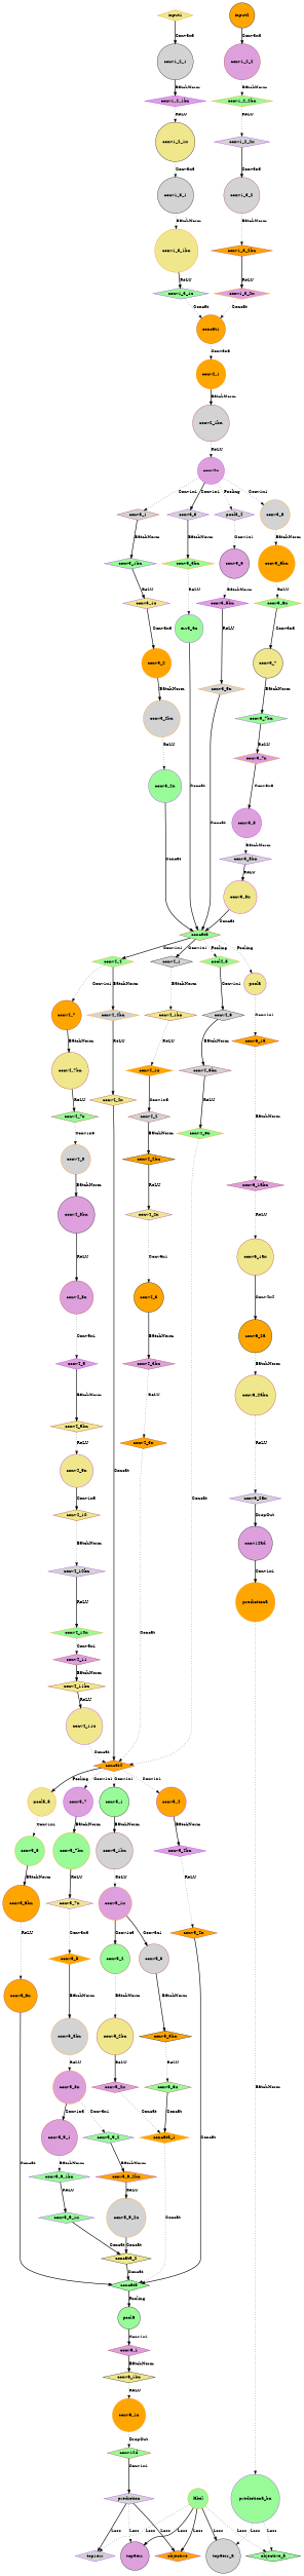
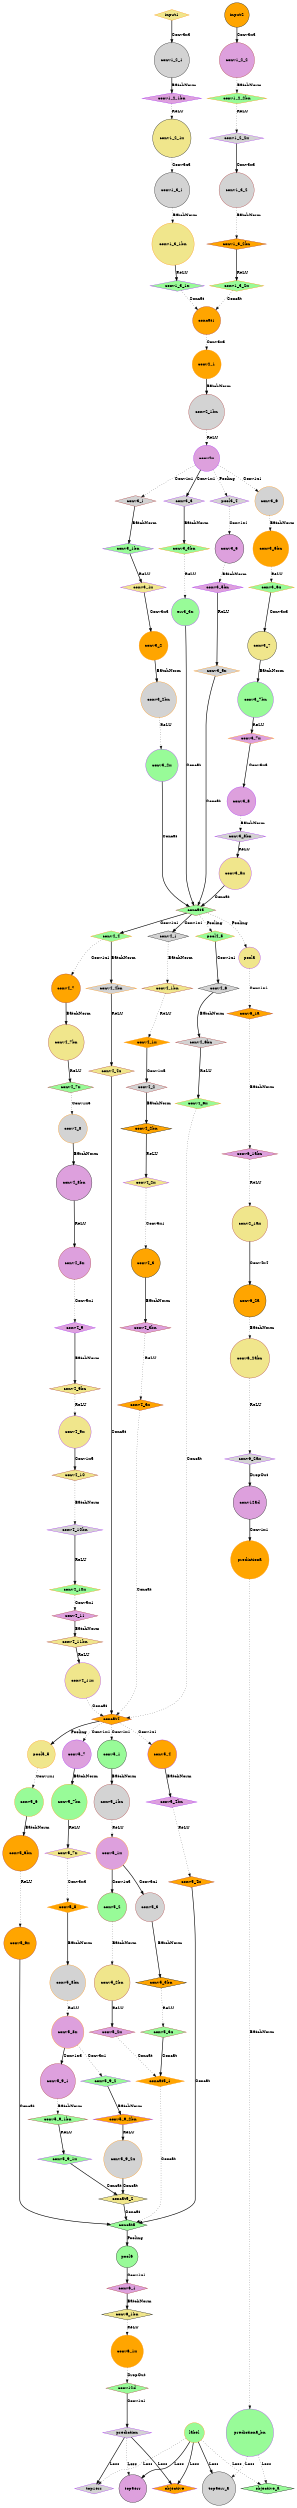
  digraph {
    node [color=brown fillcolor=palegreen shape=diamond style=filled]
    edge [style=bold]
    input1 [color=darkorange fillcolor=khaki]
    conv1_2_1 [color=black fillcolor=lightgrey shape=circle]
    conv1_2_1bn [color=purple fillcolor=plum]
    conv1_2_1x [color=black fillcolor=khaki shape=circle]
    conv1_3_1 [color=black fillcolor=lightgrey shape=circle]
    conv1_3_1bn [color=darkorange fillcolor=khaki shape=circle]
    conv1_3_1x [color=purple]
    concat1 [fillcolor=orange shape=circle]
    conv2_1 [color=darkorange fillcolor=orange shape=circle]
    input2 [color=black fillcolor=orange shape=circle]
    conv1_2_2 [fillcolor=plum shape=circle]
    conv1_2_2bn [color=darkorange]
    conv1_2_2x [color=purple fillcolor=lightgrey]
    conv1_3_2 [fillcolor=lightgrey shape=circle]
    conv1_3_2bn [fillcolor=orange]
-   conv1_3_2x [color=darkorange fillcolor=plum]
+   conv1_3_2x [color=darkorange]
    conv2_1bn [fillcolor=lightgrey shape=circle]
    conv2x [color=purple fillcolor=plum shape=circle]
    conv3_1 [fillcolor=lightgrey]
    conv3_3 [color=purple fillcolor=lightgrey]
    pool3_4 [color=purple fillcolor=lightgrey]
    conv3_6 [color=darkorange fillcolor=lightgrey shape=circle]
    conv3_1bn [color=purple]
    conv3_3bn [color=darkorange]
    conv3_5 [color=black fillcolor=plum shape=circle]
    conv3_6bn [color=darkorange fillcolor=orange shape=circle]
    conv3_1x [color=purple fillcolor=khaki]
    conv3_2 [color=darkorange fillcolor=orange shape=circle]
    conv3_2bn [color=darkorange fillcolor=lightgrey shape=circle]
    conv3_2x [color=purple shape=circle]
    concat3
    conv4_1 [color=black fillcolor=lightgrey]
    conv4_4 [color=darkorange]
    pool4_5 [color=darkorange]
    poola [color=purple fillcolor=khaki shape=circle]
    n36 [color=purple label=err3_3x shape=circle]
    conv3_5bn [color=purple fillcolor=plum]
    conv3_5x [color=darkorange fillcolor=lightgrey]
    conv3_6x [color=darkorange]
    conv3_7 [color=black fillcolor=khaki shape=circle]
-   conv3_7bn [color=purple]
+   conv3_7bn [color=purple shape=circle]
    conv3_7x [color=darkorange fillcolor=plum]
    conv3_8 [color=purple fillcolor=plum shape=circle]
    conv3_8bn [color=purple fillcolor=lightgrey]
    conv3_8x [color=purple fillcolor=khaki shape=circle]
    conv4_1bn [fillcolor=khaki]
    conv4_7 [fillcolor=orange shape=circle]
    conv4_4bn [color=darkorange fillcolor=lightgrey]
    conv4_6 [color=black fillcolor=lightgrey]
    conv4_7bn [fillcolor=khaki shape=circle]
    conv6_1a [fillcolor=orange]
    conv4_1x [color=darkorange fillcolor=orange]
    conv4_2 [fillcolor=lightgrey]
    conv4_2bn [color=black fillcolor=orange]
    conv4_2x [color=purple fillcolor=khaki]
    conv4_3 [color=black fillcolor=orange shape=circle]
    conv4_3bn [fillcolor=plum]
    conv4_3x [fillcolor=orange]
    concat4 [fillcolor=orange]
    conv5_1 [color=black shape=circle]
    conv5_4 [color=purple fillcolor=orange shape=circle]
    pool5_5 [color=darkorange fillcolor=khaki shape=circle]
    conv5_7 [color=purple fillcolor=plum shape=circle]
    conv4_4x [fillcolor=khaki]
    conv4_6bn [fillcolor=lightgrey]
    conv4_6x [color=darkorange]
    conv4_7x
    conv4_8 [color=darkorange fillcolor=lightgrey shape=circle]
    conv4_8bn [color=black fillcolor=plum shape=circle]
    conv4_8x [fillcolor=plum shape=circle]
    conv4_9 [color=purple fillcolor=plum]
    conv4_9bn [fillcolor=khaki]
    conv4_9x [color=purple fillcolor=khaki shape=circle]
    conv4_10 [fillcolor=khaki]
    conv4_10bn [color=purple fillcolor=lightgrey]
    conv4_10x [color=darkorange]
    conv4_11 [fillcolor=plum]
    conv4_11bn [fillcolor=khaki]
    conv4_11x [color=purple fillcolor=khaki shape=circle]
    conv5_1bn [fillcolor=lightgrey shape=circle]
    conv5_4bn [color=purple fillcolor=plum]
    conv5_6 [color=darkorange shape=circle]
    conv5_7bn [color=darkorange shape=circle]
    conv5_1x [color=darkorange fillcolor=plum shape=circle]
    conv5_2 [shape=circle]
    conv5_3 [fillcolor=lightgrey shape=circle]
    conv5_2bn [fillcolor=khaki shape=circle]
    conv5_3bn [color=black fillcolor=orange]
    conv5_2x [fillcolor=plum]
    concat5_1 [color=darkorange fillcolor=orange]
    concat5 [color=black]
    conv5_3x
    pool6 [color=black shape=circle]
    conv5_4x [fillcolor=orange]
    conv5_6bn [fillcolor=orange shape=circle]
    conv5_6x [fillcolor=orange shape=circle]
    conv5_7x [color=purple fillcolor=khaki]
    conv5_8 [color=darkorange fillcolor=orange]
    conv5_8bn [color=darkorange fillcolor=lightgrey shape=circle]
    conv5_8x [color=darkorange fillcolor=plum shape=circle]
    conv5_9_1 [fillcolor=plum shape=circle]
    conv5_9_2 [color=purple]
-   conv5_9_1bn [color=purple]
+   conv5_9_1bn
    conv5_9_2bn [color=purple fillcolor=orange]
    conv5_9_1x [color=purple]
    concat5_2 [color=black fillcolor=khaki]
    conv5_9_2x [color=darkorange fillcolor=lightgrey shape=circle]
    conv6_1 [fillcolor=plum]
    conv6_1bn [color=black fillcolor=khaki]
    conv6_1x [color=darkorange fillcolor=orange shape=circle]
    conv12d
    prediction [color=purple fillcolor=lightgrey]
    objective [color=purple fillcolor=orange]
    top1err [color=purple fillcolor=lightgrey]
    top5err [color=black fillcolor=plum shape=circle]
    label [color=darkorange shape=circle]
    objective_a [color=black]
    top5err_a [color=black fillcolor=lightgrey shape=circle]
    conv6_1abn [fillcolor=plum]
-   conv6_1ax [fillcolor=khaki shape=circle]
+   conv6_1ax [fillcolor=khaki shape=circle label=conv2_1ax]
    conv6_2a [color=black fillcolor=orange shape=circle]
    conv6_2abn [fillcolor=khaki shape=circle]
    conv6_2ax [color=purple fillcolor=lightgrey]
    conv12ad [color=black fillcolor=plum shape=circle]
    predictiona [color=darkorange fillcolor=orange shape=circle]
    predictiona_bn [color=purple shape=circle]
    input1 -> conv1_2_1 [label=Conv3x3]
    conv1_2_1 -> conv1_2_1bn [label=BatchNorm]
    conv1_2_1bn -> conv1_2_1x [label=ReLU style=dotted]
    conv1_2_1x -> conv1_3_1 [label=Conv3x3 style=dotted]
    conv1_3_1 -> conv1_3_1bn [label=BatchNorm style=dotted]
    conv1_3_1bn -> conv1_3_1x [label=ReLU]
    conv1_3_1x -> concat1 [label=Concat style=dotted]
    concat1 -> conv2_1 [label=Conv3x3 style=dotted]
    conv2_1 -> conv2_1bn [label=BatchNorm]
    input2 -> conv1_2_2 [label=Conv3x3]
    conv1_2_2 -> conv1_2_2bn [label=BatchNorm style=dotted]
    conv1_2_2bn -> conv1_2_2x [label=ReLU style=dotted]
    conv1_2_2x -> conv1_3_2 [label=Conv3x3]
    conv1_3_2 -> conv1_3_2bn [label=BatchNorm style=dotted]
    conv1_3_2bn -> conv1_3_2x [label=ReLU]
    conv1_3_2x -> concat1 [label=Concat style=dotted]
    conv2_1bn -> conv2x [label=ReLU style=dotted]
    conv2x -> conv3_1 [label=Conv1x1 style=dotted]
    conv2x -> conv3_3 [label=Conv1x1]
    conv2x -> pool3_4 [label=Pooling style=dotted]
    conv2x -> conv3_6 [label=Conv1x1 style=dotted]
    conv3_1 -> conv3_1bn [label=BatchNorm]
    conv3_3 -> conv3_3bn [label=BatchNorm]
    pool3_4 -> conv3_5 [label=Conv1x1 style=dotted]
    conv3_6 -> conv3_6bn [label=BatchNorm style=dotted]
    conv3_1bn -> conv3_1x [label=ReLU]
    conv3_3bn -> n36 [label=ReLU style=dotted]
    conv3_5 -> conv3_5bn [label=BatchNorm style=dotted]
    conv3_6bn -> conv3_6x [label=ReLU style=dotted]
    conv3_1x -> conv3_2 [label=Conv3x3]
    conv3_2 -> conv3_2bn [label=BatchNorm]
    conv3_2bn -> conv3_2x [label=ReLU style=dotted]
    conv3_2x -> concat3 [label=Concat]
    concat3 -> conv4_1 [label=Conv1x1]
    concat3 -> conv4_4 [label=Conv1x1]
    concat3 -> pool4_5 [label=Pooling style=dotted]
    concat3 -> poola [label=Pooling style=dotted]
    conv4_1 -> conv4_1bn [label=BatchNorm style=dotted]
    conv4_4 -> conv4_7 [label=Conv1x1 style=dotted]
    conv4_4 -> conv4_4bn [label=BatchNorm]
    pool4_5 -> conv4_6 [label=Conv1x1]
    poola -> conv6_1a [label=Conv1x1 style=dotted]
    n36 -> concat3 [label=Concat]
    conv3_5bn -> conv3_5x [label=ReLU]
    conv3_5x -> concat3 [label=Concat]
    conv3_6x -> conv3_7 [label=Conv3x3]
    conv3_7 -> conv3_7bn [label=BatchNorm]
    conv3_7bn -> conv3_7x [label=ReLU]
    conv3_7x -> conv3_8 [label=Conv3x3]
    conv3_8 -> conv3_8bn [label=BatchNorm style=dotted]
    conv3_8bn -> conv3_8x [label=ReLU]
    conv3_8x -> concat3 [label=Concat]
    conv4_1bn -> conv4_1x [label=ReLU style=dotted]
    conv4_7 -> conv4_7bn [label=BatchNorm]
    conv4_4bn -> conv4_4x [label=ReLU]
    conv4_6 -> conv4_6bn [label=BatchNorm]
    conv4_7bn -> conv4_7x [label=ReLU]
    conv6_1a -> conv6_1abn [label=BatchNorm style=dotted]
    conv4_1x -> conv4_2 [label=Conv1x5]
    conv4_2 -> conv4_2bn [label=BatchNorm]
    conv4_2bn -> conv4_2x [label=ReLU]
    conv4_2x -> conv4_3 [label=Conv5x1 style=dotted]
    conv4_3 -> conv4_3bn [label=BatchNorm]
    conv4_3bn -> conv4_3x [label=ReLU style=dotted]
    conv4_3x -> concat4 [label=Concat style=dotted]
    concat4 -> conv5_1 [label=Conv1x1 style=dotted]
    concat4 -> conv5_4 [label=Conv1x1 style=dotted]
    concat4 -> pool5_5 [label=Pooling]
    concat4 -> conv5_7 [label=Conv1x1 style=dotted]
    conv5_1 -> conv5_1bn [label=BatchNorm]
    conv5_4 -> conv5_4bn [label=BatchNorm]
    pool5_5 -> conv5_6 [label=Conv1x1 style=dotted]
    conv5_7 -> conv5_7bn [label=BatchNorm]
    conv4_4x -> concat4 [label=Concat]
    conv4_6bn -> conv4_6x [label=ReLU]
    conv4_6x -> concat4 [label=Concat style=dotted]
    conv4_7x -> conv4_8 [label=Conv1x5 style=dotted]
    conv4_8 -> conv4_8bn [label=BatchNorm]
    conv4_8bn -> conv4_8x [label=ReLU]
    conv4_8x -> conv4_9 [label=Conv5x1 style=dotted]
    conv4_9 -> conv4_9bn [label=BatchNorm]
    conv4_9bn -> conv4_9x [label=ReLU style=dotted]
    conv4_9x -> conv4_10 [label=Conv1x5]
    conv4_10 -> conv4_10bn [label=BatchNorm style=dotted]
    conv4_10bn -> conv4_10x [label=ReLU]
    conv4_10x -> conv4_11 [label=Conv5x1 style=dotted]
    conv4_11 -> conv4_11bn [label=BatchNorm]
    conv4_11bn -> conv4_11x [label=ReLU]
    conv4_11x -> concat4 [label=Concat style=dotted]
    conv5_1bn -> conv5_1x [label=ReLU style=dotted]
    conv5_4bn -> conv5_4x [label=ReLU style=dotted]
    conv5_6 -> conv5_6bn [label=BatchNorm]
    conv5_7bn -> conv5_7x [label=ReLU]
    conv5_1x -> conv5_2 [label=Conv1x3]
    conv5_1x -> conv5_3 [label=Conv3x1]
    conv5_2 -> conv5_2bn [label=BatchNorm style=dotted]
    conv5_3 -> conv5_3bn [label=BatchNorm]
    conv5_2bn -> conv5_2x [label=ReLU]
    conv5_3bn -> conv5_3x [label=ReLU style=dotted]
    conv5_2x -> concat5_1 [label=Concat style=dotted]
    concat5_1 -> concat5 [label=Concat style=dotted]
    concat5 -> pool6 [label=Pooling]
    conv5_3x -> concat5_1 [label=Concat]
    pool6 -> conv6_1 [label=Conv1x1]
    conv5_4x -> concat5 [label=Concat]
    conv5_6bn -> conv5_6x [label=ReLU style=dotted]
    conv5_6x -> concat5 [label=Concat]
    conv5_7x -> conv5_8 [label=Conv3x3 style=dotted]
    conv5_8 -> conv5_8bn [label=BatchNorm]
    conv5_8bn -> conv5_8x [label=ReLU style=dotted]
    conv5_8x -> conv5_9_1 [label=Conv1x3]
    conv5_8x -> conv5_9_2 [label=Conv3x1 style=dotted]
    conv5_9_1 -> conv5_9_1bn [label=BatchNorm style=dotted]
    conv5_9_2 -> conv5_9_2bn [label=BatchNorm]
    conv5_9_1bn -> conv5_9_1x [label=ReLU]
    conv5_9_2bn -> conv5_9_2x [label=ReLU]
    conv5_9_1x -> concat5_2 [label=Concat]
    concat5_2 -> concat5 [label=Concat]
    conv5_9_2x -> concat5_2 [label=Concat]
    conv6_1 -> conv6_1bn [label=BatchNorm]
    conv6_1bn -> conv6_1x [label=ReLU style=dotted]
    conv6_1x -> conv12d [label=DropOut style=dotted]
    conv12d -> prediction [label=Conv1x1]
    prediction -> objective [label=Loss]
    prediction -> top1err [label=Loss]
    prediction -> top5err [label=Loss style=dotted]
    label -> objective [label=Loss]
    label -> top1err [label=Loss style=dotted]
    label -> top5err [label=Loss]
    label -> objective_a [label=Loss style=dotted]
    label -> top5err_a [label=Loss]
    conv6_1abn -> conv6_1ax [label=ReLU style=dotted]
    conv6_1ax -> conv6_2a [label=Conv4x4]
    conv6_2a -> conv6_2abn [label=BatchNorm style=dotted]
    conv6_2abn -> conv6_2ax [label=ReLU style=dotted]
    conv6_2ax -> conv12ad [label=DropOut]
    conv12ad -> predictiona [label=Conv1x1]
    predictiona -> predictiona_bn [label=BatchNorm style=dotted]
    predictiona_bn -> objective_a [label=Loss style=dotted]
    predictiona_bn -> top5err_a [label=Loss style=dotted]
  }
